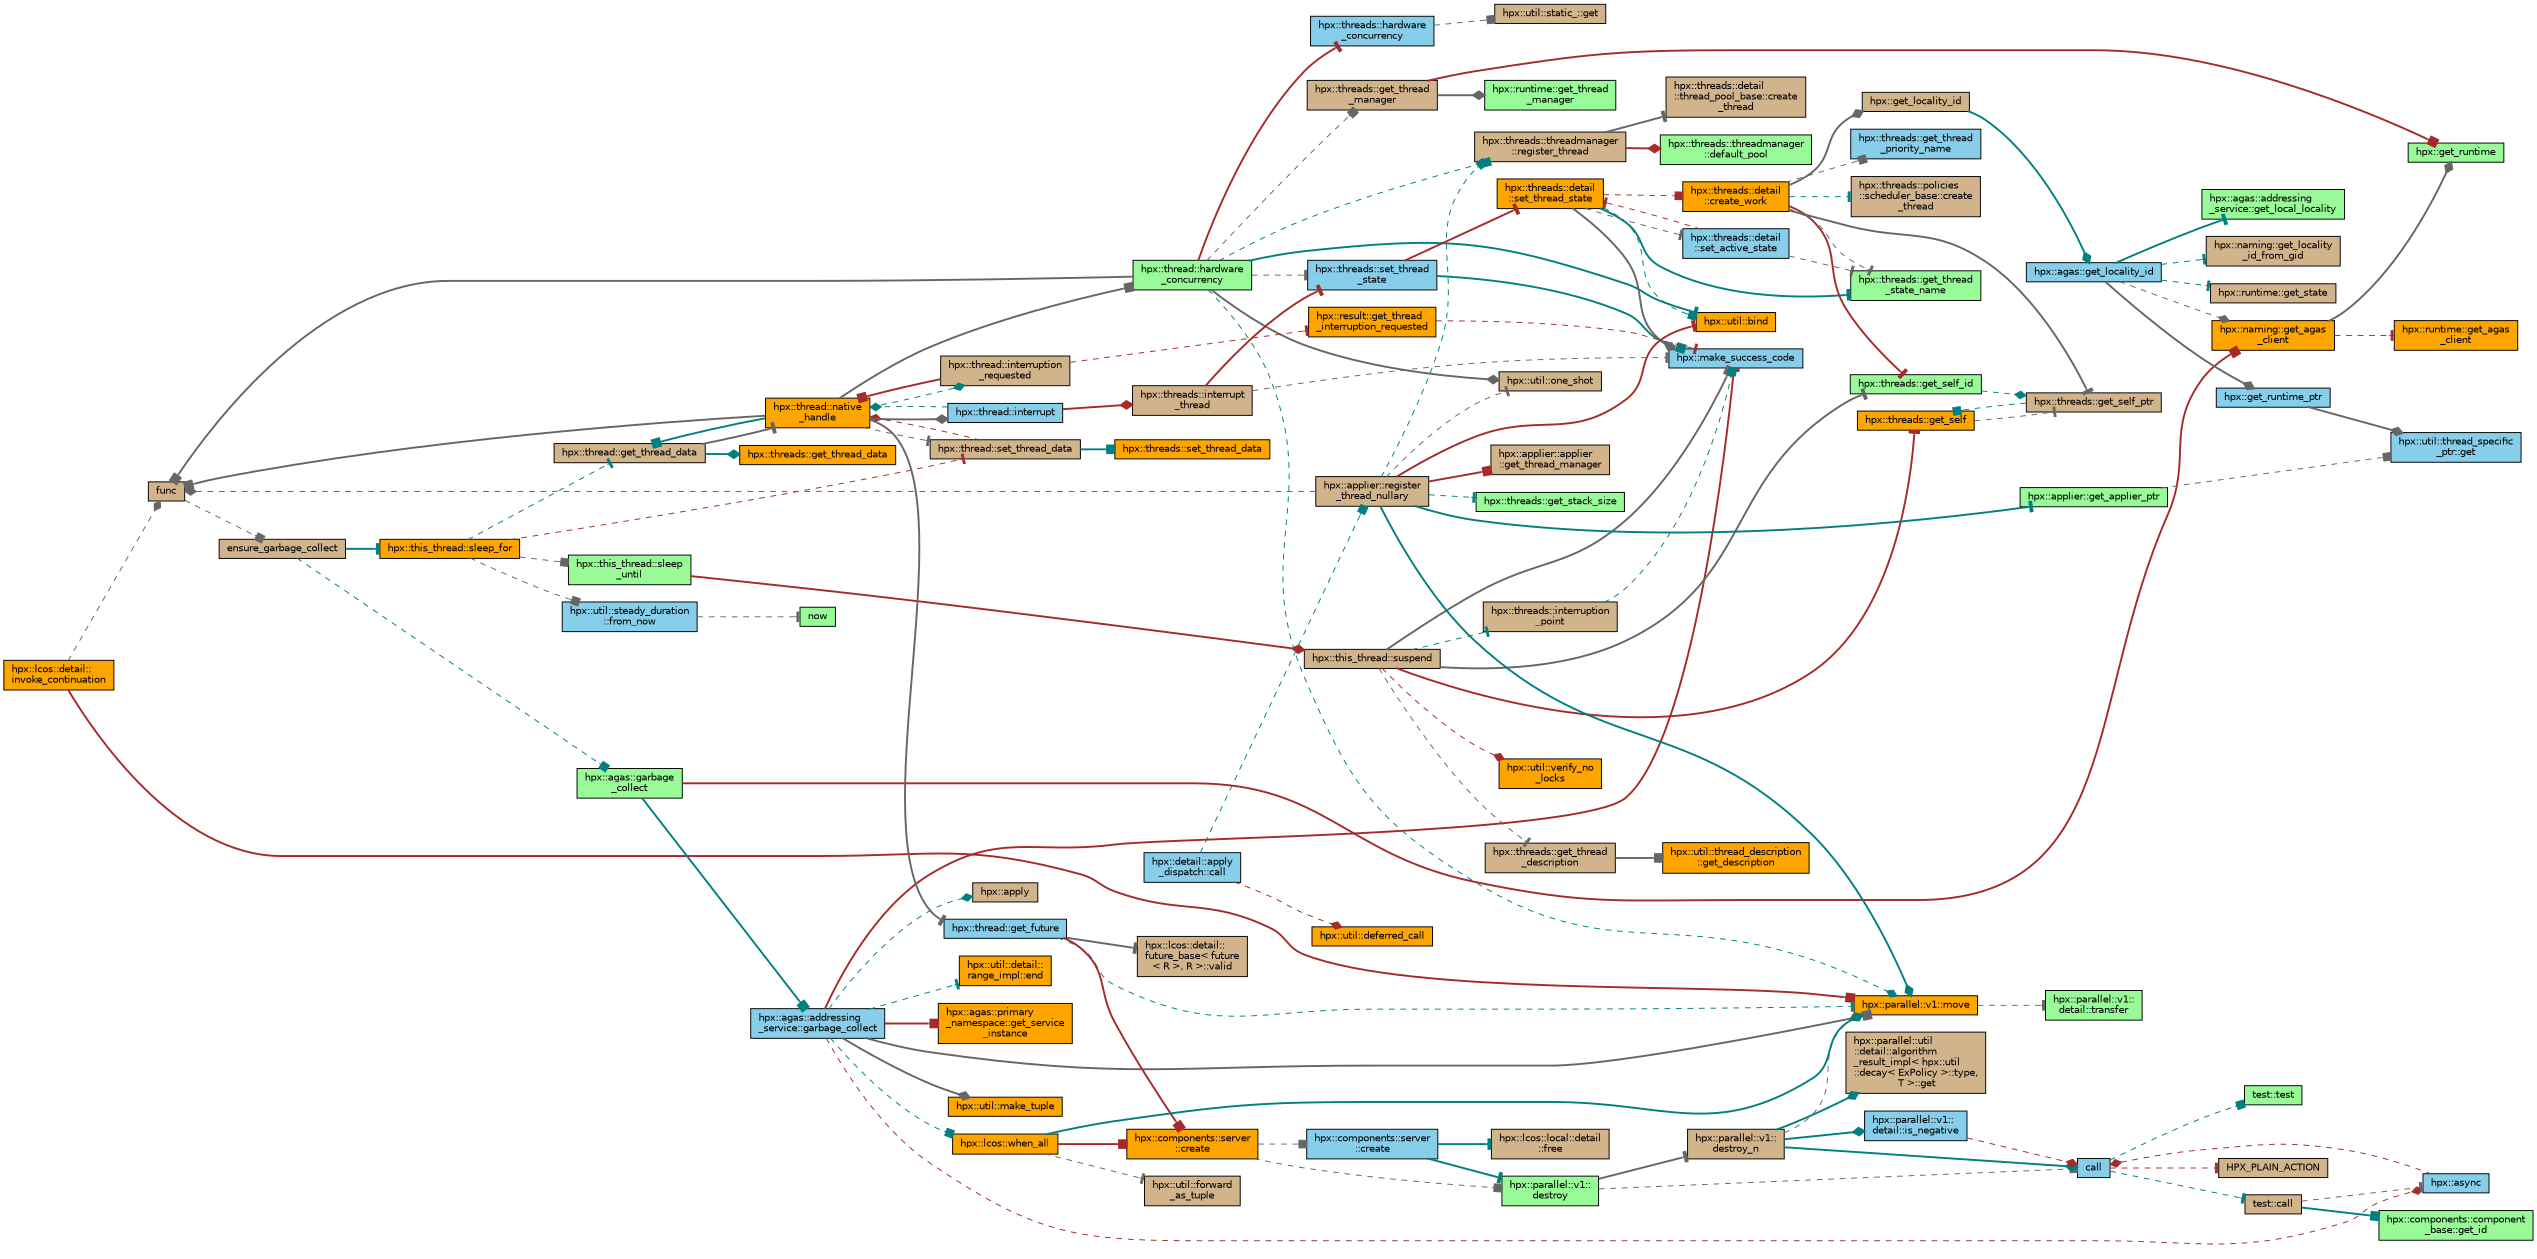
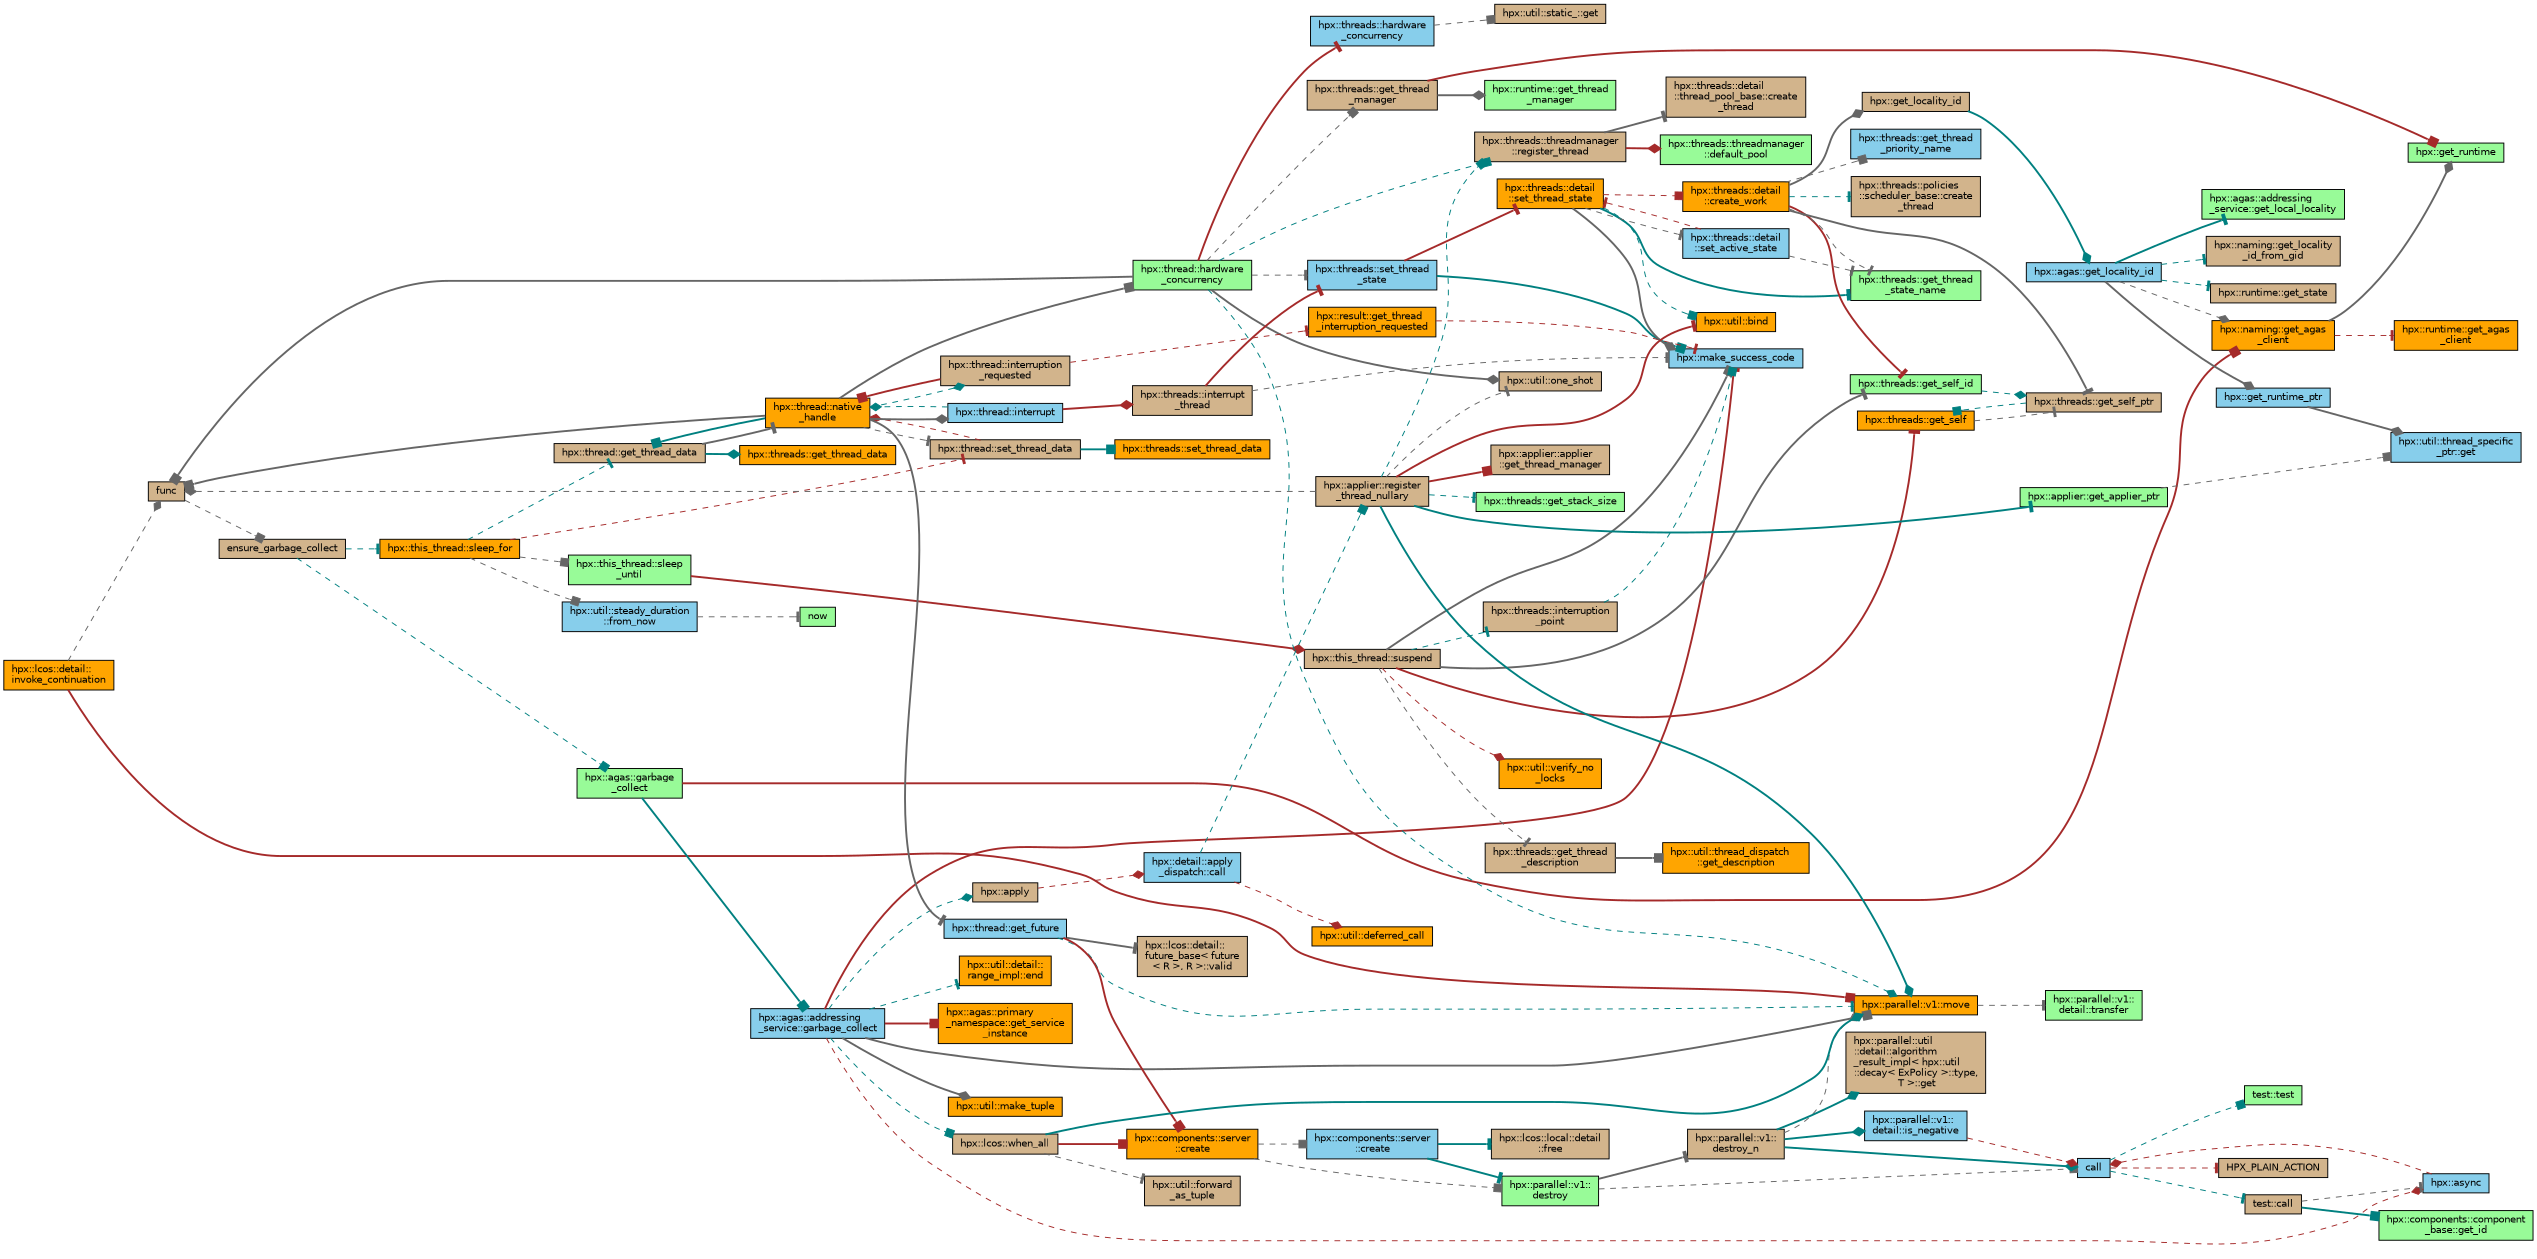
  digraph {
    rankdir=LR
    node [color=black fillcolor=tan fontname=Helvetica fontsize=10 shape=record style=filled]
    edge [arrowhead=tee color=gray40 fontname=Helvetica fontsize=10 labelfontname=Helvetica labelfontsize=10 style=dashed]
    n1 [fillcolor=orange fontcolor=black height=0.2 label="hpx::lcos::detail::\linvoke_continuation" width=0.4]
    n2 [height=0.2 label=func width=0.4]
    n3 [fillcolor=orange height=0.2 label="hpx::parallel::v1::move" width=0.4]
    n4 [height=0.2 label=ensure_garbage_collect width=0.4]
    n5 [fillcolor=palegreen height=0.2 label="hpx::parallel::v1::\ldetail::transfer" width=0.4]
    n6 [fillcolor=orange height=0.2 label="hpx::this_thread::sleep_for" width=0.4]
    n7 [fillcolor=palegreen height=0.2 label="hpx::agas::garbage\l_collect" width=0.4]
    n8 [fillcolor=palegreen height=0.2 label="hpx::this_thread::sleep\l_until" width=0.4]
    n9 [fillcolor=skyblue height=0.2 label="hpx::util::steady_duration\l::from_now" width=0.4]
    n10 [height=0.2 label="hpx::thread::get_thread_data" width=0.4]
    n11 [height=0.2 label="hpx::thread::set_thread_data" width=0.4]
    n12 [fillcolor=orange height=0.2 label="hpx::naming::get_agas\l_client" width=0.4]
    n13 [fillcolor=skyblue height=0.2 label="hpx::agas::addressing\l_service::garbage_collect" width=0.4]
    n14 [height=0.2 label="hpx::this_thread::suspend" width=0.4]
    n15 [fillcolor=palegreen height=0.2 label=now width=0.4]
    n16 [fillcolor=orange height=0.2 label="hpx::threads::get_thread_data" width=0.4]
    n17 [fillcolor=orange height=0.2 label="hpx::thread::native\l_handle" width=0.4]
    n18 [fillcolor=orange height=0.2 label="hpx::threads::set_thread_data" width=0.4]
    n19 [fillcolor=orange height=0.2 label="hpx::threads::get_self" width=0.4]
    n20 [fillcolor=palegreen height=0.2 label="hpx::threads::get_self_id" width=0.4]
    n21 [height=0.2 label="hpx::threads::interruption\l_point" width=0.4]
    n22 [fillcolor=skyblue height=0.2 label="hpx::make_success_code" width=0.4]
    n23 [fillcolor=orange height=0.2 label="hpx::util::verify_no\l_locks" width=0.4]
    n24 [height=0.2 label="hpx::threads::get_thread\l_description" width=0.4]
    n25 [height=0.2 label="hpx::threads::get_self_ptr" width=0.4]
-   n26 [fillcolor=orange height=0.2 label="hpx::util::thread_description\l::get_description" width=0.4]
+   n26 [fillcolor=orange height=0.2 label="hpx::util::thread_dispatch\l::get_description" width=0.4]
    n27 [fillcolor=palegreen height=0.2 label="hpx::thread::hardware\l_concurrency" width=0.4]
    n28 [fillcolor=skyblue height=0.2 label="hpx::thread::interrupt" width=0.4]
    n29 [height=0.2 label="hpx::thread::interruption\l_requested" width=0.4]
    n30 [fillcolor=skyblue height=0.2 label="hpx::thread::get_future" width=0.4]
    n31 [fillcolor=skyblue height=0.2 label="hpx::threads::hardware\l_concurrency" width=0.4]
    n32 [fillcolor=orange height=0.2 label="hpx::util::bind" width=0.4]
    n33 [height=0.2 label="hpx::util::one_shot" width=0.4]
    n34 [height=0.2 label="hpx::threads::get_thread\l_manager" width=0.4]
    n35 [height=0.2 label="hpx::threads::threadmanager\l::register_thread" width=0.4]
    n36 [fillcolor=skyblue height=0.2 label="hpx::threads::set_thread\l_state" width=0.4]
    n37 [height=0.2 label="hpx::threads::interrupt\l_thread" width=0.4]
    n38 [fillcolor=orange height=0.2 label="hpx::result::get_thread\l_interruption_requested" width=0.4]
    n39 [height=0.2 label="hpx::lcos::detail::\lfuture_base\< future\l\< R \>, R \>::valid" width=0.4]
    n40 [fillcolor=orange height=0.2 label="hpx::components::server\l::create" width=0.4]
    n41 [height=0.2 label="hpx::util::static_::get" width=0.4]
    n42 [fillcolor=palegreen height=0.2 label="hpx::get_runtime" width=0.4]
    n43 [fillcolor=palegreen height=0.2 label="hpx::runtime::get_thread\l_manager" width=0.4]
    n44 [fillcolor=palegreen height=0.2 label="hpx::threads::threadmanager\l::default_pool" width=0.4]
    n45 [height=0.2 label="hpx::threads::detail\l::thread_pool_base::create\l_thread" width=0.4]
    n46 [fillcolor=orange height=0.2 label="hpx::threads::detail\l::set_thread_state" width=0.4]
    n47 [fillcolor=palegreen height=0.2 label="hpx::threads::get_thread\l_state_name" width=0.4]
    n48 [fillcolor=skyblue height=0.2 label="hpx::threads::detail\l::set_active_state" width=0.4]
    n49 [fillcolor=orange height=0.2 label="hpx::threads::detail\l::create_work" width=0.4]
    n50 [fillcolor=skyblue height=0.2 label="hpx::threads::get_thread\l_priority_name" width=0.4]
    n51 [height=0.2 label="hpx::get_locality_id" width=0.4]
    n52 [height=0.2 label="hpx::threads::policies\l::scheduler_base::create\l_thread" width=0.4]
    n53 [fillcolor=skyblue height=0.2 label="hpx::agas::get_locality_id" width=0.4]
    n54 [fillcolor=skyblue height=0.2 label="hpx::get_runtime_ptr" width=0.4]
    n55 [height=0.2 label="hpx::runtime::get_state" width=0.4]
    n56 [fillcolor=palegreen height=0.2 label="hpx::agas::addressing\l_service::get_local_locality" width=0.4]
    n57 [height=0.2 label="hpx::naming::get_locality\l_id_from_gid" width=0.4]
    n58 [fillcolor=skyblue height=0.2 label="hpx::util::thread_specific\l_ptr::get" width=0.4]
    n59 [fillcolor=orange height=0.2 label="hpx::runtime::get_agas\l_client" width=0.4]
    n60 [fillcolor=skyblue height=0.2 label="hpx::components::server\l::create" width=0.4]
    n61 [fillcolor=palegreen height=0.2 label="hpx::parallel::v1::\ldestroy" width=0.4]
    n62 [height=0.2 label="hpx::lcos::local::detail\l::free" width=0.4]
    n63 [fillcolor=skyblue height=0.2 label=call width=0.4]
    n64 [height=0.2 label="hpx::parallel::v1::\ldestroy_n" width=0.4]
    n65 [fillcolor=palegreen height=0.2 label="test::test" width=0.4]
    n66 [height=0.2 label=HPX_PLAIN_ACTION width=0.4]
    n67 [height=0.2 label="test::call" width=0.4]
    n68 [fillcolor=skyblue height=0.2 label="hpx::parallel::v1::\ldetail::is_negative" width=0.4]
    n69 [height=0.2 label="hpx::parallel::util\l::detail::algorithm\l_result_impl\< hpx::util\l::decay\< ExPolicy \>::type,\l T \>::get" width=0.4]
    n70 [fillcolor=skyblue height=0.2 label="hpx::async" width=0.4]
    n71 [fillcolor=palegreen height=0.2 label="hpx::components::component\l_base::get_id" width=0.4]
    n72 [fillcolor=orange height=0.2 label="hpx::agas::primary\l_namespace::get_service\l_instance" width=0.4]
    n73 [fillcolor=orange height=0.2 label="hpx::util::make_tuple" width=0.4]
    n74 [fillcolor=orange height=0.2 label="hpx::util::detail::\lrange_impl::end" width=0.4]
    n75 [height=0.2 label="hpx::apply" width=0.4]
-   n76 [fillcolor=orange height=0.2 label="hpx::lcos::when_all" width=0.4]
+   n76 [height=0.2 label="hpx::lcos::when_all" width=0.4]
    n77 [fillcolor=skyblue height=0.2 label="hpx::detail::apply\l_dispatch::call" width=0.4]
    n78 [height=0.2 label="hpx::util::forward\l_as_tuple" width=0.4]
    n79 [height=0.2 label="hpx::applier::register\l_thread_nullary" width=0.4]
    n80 [fillcolor=orange height=0.2 label="hpx::util::deferred_call" width=0.4]
    n81 [fillcolor=palegreen height=0.2 label="hpx::applier::get_applier_ptr" width=0.4]
    n82 [fillcolor=palegreen height=0.2 label="hpx::threads::get_stack_size" width=0.4]
    n83 [height=0.2 label="hpx::applier::applier\l::get_thread_manager" width=0.4]
    n1 -> n2 [arrowhead=diamond]
    n1 -> n3 [arrowhead=box color=brown style=bold]
    n2 -> n4 [arrowhead=box]
    n3 -> n5
-   n4 -> n6 [color=teal style=bold]
+   n4 -> n6 [color=teal]
    n4 -> n7 [arrowhead=box color=teal]
    n6 -> n8 [arrowhead=box]
    n6 -> n9 [arrowhead=box]
    n6 -> n10 [color=teal]
    n6 -> n11 [color=brown]
    n7 -> n12 [arrowhead=box color=brown style=bold]
    n7 -> n13 [arrowhead=box color=teal style=bold]
    n8 -> n14 [arrowhead=diamond color=brown style=bold]
    n9 -> n15
    n10 -> n16 [arrowhead=diamond color=teal style=bold]
    n10 -> n17 [style=bold]
    n11 -> n17 [arrowhead=diamond color=brown]
    n11 -> n18 [arrowhead=box color=teal style=bold]
    n12 -> n42 [arrowhead=diamond style=bold]
    n12 -> n59 [color=brown]
    n13 -> n3 [arrowhead=box style=bold]
    n13 -> n22 [color=brown style=bold]
    n13 -> n70 [arrowhead=diamond color=brown]
    n13 -> n72 [arrowhead=box color=brown style=bold]
    n13 -> n73 [arrowhead=diamond style=bold]
    n13 -> n74 [color=teal]
    n13 -> n75 [arrowhead=diamond color=teal]
    n13 -> n76 [arrowhead=box color=teal]
    n14 -> n19 [color=brown style=bold]
    n14 -> n20 [style=bold]
    n14 -> n21 [color=teal]
    n14 -> n22 [arrowhead=box style=bold]
    n14 -> n23 [arrowhead=diamond color=brown]
    n14 -> n24
    n17 -> n2 [arrowhead=box style=bold]
    n17 -> n10 [arrowhead=box color=teal style=bold]
    n17 -> n11
    n17 -> n27 [arrowhead=box style=bold]
    n17 -> n28 [arrowhead=diamond style=bold]
    n17 -> n29 [arrowhead=diamond color=teal]
    n17 -> n30 [style=bold]
    n19 -> n25
    n20 -> n25 [arrowhead=diamond color=teal]
    n21 -> n22 [arrowhead=box color=teal]
    n24 -> n26 [arrowhead=box style=bold]
    n25 -> n19 [arrowhead=box color=teal]
    n27 -> n2 [arrowhead=box style=bold]
    n27 -> n3 [arrowhead=diamond color=teal]
    n27 -> n31 [color=brown style=bold]
-   n27 -> n32 [color=teal style=bold]
    n27 -> n33 [arrowhead=diamond style=bold]
    n27 -> n34 [arrowhead=box]
    n27 -> n35 [arrowhead=box color=teal]
    n27 -> n36
    n28 -> n17 [arrowhead=diamond color=teal]
    n28 -> n37 [arrowhead=diamond color=brown style=bold]
    n29 -> n17 [arrowhead=box color=brown style=bold]
    n29 -> n38 [color=brown]
    n30 -> n3 [color=teal]
    n30 -> n39 [style=bold]
    n30 -> n40 [arrowhead=box color=brown style=bold]
    n31 -> n41 [arrowhead=box]
    n34 -> n42 [arrowhead=box color=brown style=bold]
    n34 -> n43 [arrowhead=diamond style=bold]
    n35 -> n44 [arrowhead=diamond color=brown style=bold]
    n35 -> n45 [style=bold]
    n36 -> n22 [arrowhead=box color=teal style=bold]
    n36 -> n46 [color=brown style=bold]
    n37 -> n22
    n37 -> n36 [color=brown style=bold]
    n38 -> n22 [color=brown]
    n40 -> n60 [arrowhead=box]
    n40 -> n61 [arrowhead=box]
    n46 -> n22 [arrowhead=diamond style=bold]
    n46 -> n32 [arrowhead=box color=teal]
    n46 -> n47 [color=teal style=bold]
    n46 -> n48
    n46 -> n49 [arrowhead=box color=brown]
    n48 -> n46 [color=brown]
    n48 -> n47
    n49 -> n20 [color=brown style=bold]
    n49 -> n25 [style=bold]
    n49 -> n47
    n49 -> n50 [arrowhead=box]
    n49 -> n51 [arrowhead=diamond style=bold]
    n49 -> n52 [color=teal]
    n51 -> n53 [arrowhead=diamond color=teal style=bold]
    n53 -> n12 [arrowhead=diamond]
    n53 -> n54 [arrowhead=diamond style=bold]
    n53 -> n55 [color=teal]
    n53 -> n56 [color=teal style=bold]
    n53 -> n57 [color=teal]
    n54 -> n58 [arrowhead=diamond style=bold]
    n60 -> n61 [color=teal style=bold]
    n60 -> n62 [color=teal style=bold]
    n61 -> n63 [arrowhead=box]
    n61 -> n64 [style=bold]
    n63 -> n65 [arrowhead=box color=teal]
    n63 -> n66 [color=brown]
    n63 -> n67 [color=teal]
    n64 -> n3 [arrowhead=diamond]
    n64 -> n63 [arrowhead=diamond color=teal style=bold]
    n64 -> n68 [arrowhead=diamond color=teal style=bold]
    n64 -> n69 [arrowhead=diamond color=teal style=bold]
    n67 -> n70
    n67 -> n71 [arrowhead=box color=teal style=bold]
    n68 -> n63 [arrowhead=diamond color=brown]
    n70 -> n63 [arrowhead=diamond color=brown]
+   n75 -> n77 [arrowhead=diamond color=brown]
    n76 -> n3 [arrowhead=diamond color=teal style=bold]
    n76 -> n40 [arrowhead=box color=brown style=bold]
    n76 -> n78
    n77 -> n79 [arrowhead=box color=teal]
    n77 -> n80 [arrowhead=diamond color=brown]
    n79 -> n2 [arrowhead=diamond]
    n79 -> n3 [arrowhead=diamond color=teal style=bold]
    n79 -> n32 [color=brown style=bold]
    n79 -> n33
    n79 -> n35 [arrowhead=box color=teal]
    n79 -> n81 [color=teal style=bold]
    n79 -> n82 [color=teal]
    n79 -> n83 [arrowhead=box color=brown style=bold]
    n81 -> n58 [arrowhead=box]
  }
